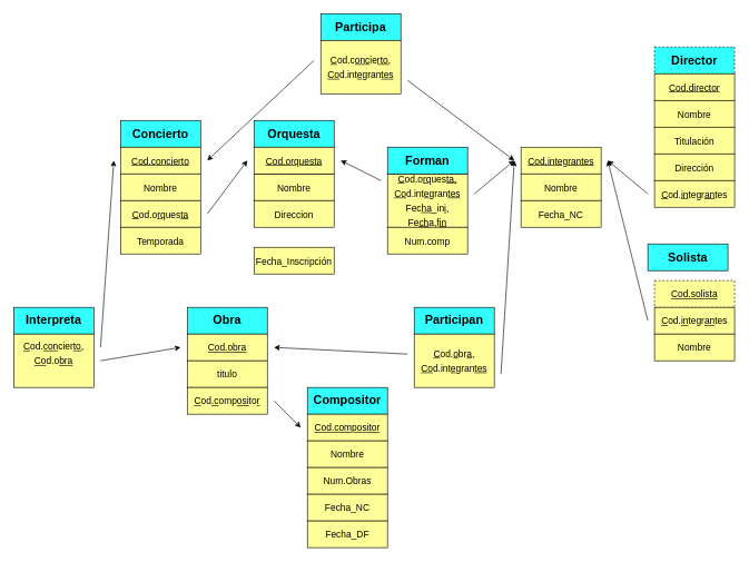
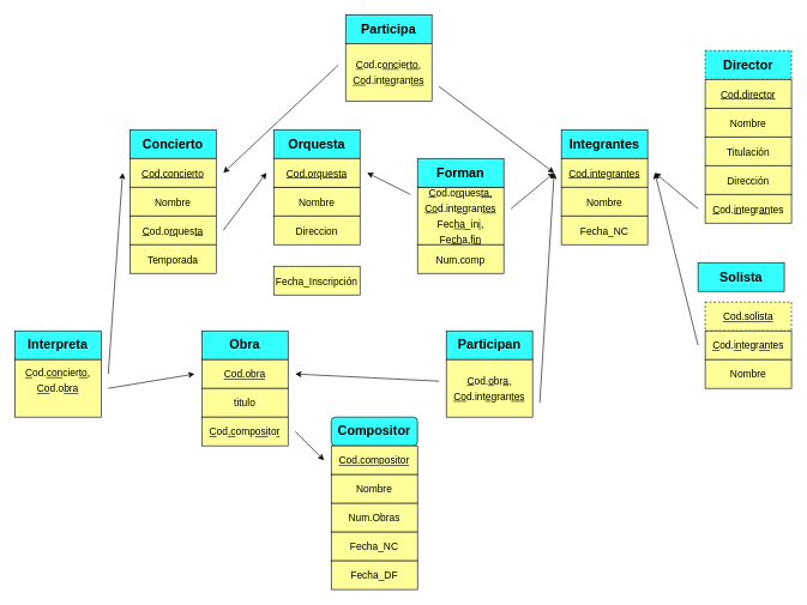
  <mxCell id="0" />
  <mxCell id="1" parent="0" />
  <mxCell id="2" value="&lt;font style=&quot;font-size: 18px&quot;&gt;&lt;b&gt;Orquesta&lt;/b&gt;&lt;/font&gt;" style="rounded=0;whiteSpace=wrap;html=1;fillColor=#33FFFF;" parent="1" vertex="1"><mxGeometry x="380" y="180" width="120" height="40" as="geometry" /></mxCell>
  <mxCell id="3" value="&lt;font style=&quot;font-size: 14px&quot;&gt;&lt;u&gt;C&lt;/u&gt;od.o&lt;u&gt;rq&lt;/u&gt;ues&lt;u&gt;ta,&lt;/u&gt;&lt;br&gt;&lt;u&gt;Co&lt;/u&gt;d.int&lt;u&gt;e&lt;/u&gt;gran&lt;u&gt;tes&lt;/u&gt;&lt;br&gt;Fec&lt;u&gt;ha&lt;/u&gt;_in&lt;u&gt;i,&lt;/u&gt;&lt;br&gt;Fe&lt;u&gt;ch&lt;/u&gt;a,f&lt;u&gt;in&lt;/u&gt;&lt;br&gt;&lt;/font&gt;" style="rounded=0;whiteSpace=wrap;html=1;fontSize=18;fillColor=#FFFF99;" parent="1" vertex="1"><mxGeometry x="580" y="260" width="120" height="80" as="geometry" /></mxCell>
  <mxCell id="4" value="&lt;font style=&quot;font-size: 14px&quot;&gt;Nombre&lt;/font&gt;" style="rounded=0;whiteSpace=wrap;html=1;fontSize=18;fillColor=#FFFF99;" parent="1" vertex="1"><mxGeometry x="380" y="260" width="120" height="40" as="geometry" /></mxCell>
  <mxCell id="5" value="&lt;font style=&quot;font-size: 14px&quot;&gt;Direccion&lt;/font&gt;" style="rounded=0;whiteSpace=wrap;html=1;fontSize=18;fillColor=#FFFF99;" parent="1" vertex="1"><mxGeometry x="380" y="300" width="120" height="40" as="geometry" /></mxCell>
  <mxCell id="6" value="&lt;font style=&quot;font-size: 14px&quot;&gt;Fecha_Inscripción&lt;/font&gt;" style="rounded=0;whiteSpace=wrap;html=1;fontSize=18;fillColor=#FFFF99;" parent="1" vertex="1"><mxGeometry x="380" y="370" width="120" height="40" as="geometry" /></mxCell>
  <mxCell id="7" value="&lt;font style=&quot;font-size: 18px&quot;&gt;&lt;b&gt;Forman&lt;/b&gt;&lt;/font&gt;" style="rounded=0;whiteSpace=wrap;html=1;fillColor=#33FFFF;" parent="1" vertex="1"><mxGeometry x="580" y="220" width="120" height="40" as="geometry" /></mxCell>
  <mxCell id="8" value="&lt;span style=&quot;font-size: 14px&quot;&gt;&lt;u&gt;Cod.orquesta&lt;/u&gt;&lt;/span&gt;" style="rounded=0;whiteSpace=wrap;html=1;fontSize=18;fillColor=#FFFF99;" parent="1" vertex="1"><mxGeometry x="380" y="220" width="120" height="40" as="geometry" /></mxCell>
  <mxCell id="9" value="&lt;font style=&quot;font-size: 14px&quot;&gt;Num.comp&lt;/font&gt;" style="rounded=0;whiteSpace=wrap;html=1;fontSize=18;fillColor=#FFFF99;" parent="1" vertex="1"><mxGeometry x="580" y="340" width="120" height="40" as="geometry" /></mxCell>
+ <mxCell id="10" value="&lt;font style=&quot;font-size: 18px&quot;&gt;&lt;b&gt;Integrantes&lt;/b&gt;&lt;/font&gt;" style="rounded=0;whiteSpace=wrap;html=1;fillColor=#33FFFF;" parent="1" vertex="1"><mxGeometry x="780" y="180" width="120" height="40" as="geometry" /></mxCell>
  <mxCell id="11" value="&lt;span style=&quot;font-size: 14px&quot;&gt;&lt;u&gt;Cod.integrantes&lt;/u&gt;&lt;/span&gt;" style="rounded=0;whiteSpace=wrap;html=1;fontSize=18;fillColor=#FFFF99;" parent="1" vertex="1"><mxGeometry x="780" y="220" width="120" height="40" as="geometry" /></mxCell>
  <mxCell id="12" value="&lt;font style=&quot;font-size: 14px&quot;&gt;Nombre&lt;/font&gt;" style="rounded=0;whiteSpace=wrap;html=1;fontSize=18;fillColor=#FFFF99;" parent="1" vertex="1"><mxGeometry x="780" y="260" width="120" height="40" as="geometry" /></mxCell>
  <mxCell id="13" value="" style="endArrow=classic;html=1;rounded=0;fontSize=14;" parent="1" edge="1"><mxGeometry width="50" height="50" relative="1" as="geometry"><mxPoint x="570" y="270" as="sourcePoint" /><mxPoint x="510" y="240" as="targetPoint" /></mxGeometry></mxCell>
  <mxCell id="14" value="" style="endArrow=classic;html=1;rounded=0;fontSize=14;" parent="1" edge="1"><mxGeometry width="50" height="50" relative="1" as="geometry"><mxPoint x="710" y="290" as="sourcePoint" /><mxPoint x="770" y="240" as="targetPoint" /></mxGeometry></mxCell>
  <mxCell id="15" value="&lt;font style=&quot;font-size: 14px&quot;&gt;Fecha_NC&lt;/font&gt;" style="rounded=0;whiteSpace=wrap;html=1;fontSize=18;fillColor=#FFFF99;" parent="1" vertex="1"><mxGeometry x="780" y="300" width="120" height="40" as="geometry" /></mxCell>
  <mxCell id="16" value="&lt;font style=&quot;font-size: 18px&quot;&gt;&lt;b&gt;Concierto&lt;/b&gt;&lt;/font&gt;" style="rounded=0;whiteSpace=wrap;html=1;fillColor=#33FFFF;" parent="1" vertex="1"><mxGeometry x="180" y="180" width="120" height="40" as="geometry" /></mxCell>
  <mxCell id="17" value="&lt;span style=&quot;font-size: 14px&quot;&gt;&lt;u&gt;Cod.concierto&lt;/u&gt;&lt;/span&gt;" style="rounded=0;whiteSpace=wrap;html=1;fontSize=18;fillColor=#FFFF99;" parent="1" vertex="1"><mxGeometry x="180" y="220" width="120" height="40" as="geometry" /></mxCell>
  <mxCell id="18" value="&lt;font style=&quot;font-size: 14px&quot;&gt;Nombre&lt;/font&gt;" style="rounded=0;whiteSpace=wrap;html=1;fontSize=18;fillColor=#FFFF99;" parent="1" vertex="1"><mxGeometry x="180" y="260" width="120" height="40" as="geometry" /></mxCell>
  <mxCell id="19" value="&lt;span style=&quot;font-size: 14px&quot;&gt;&lt;u&gt;C&lt;/u&gt;od.o&lt;u&gt;rq&lt;/u&gt;ues&lt;u&gt;ta&lt;/u&gt;&lt;/span&gt;" style="rounded=0;whiteSpace=wrap;html=1;fontSize=18;fillColor=#FFFF99;" parent="1" vertex="1"><mxGeometry x="180" y="300" width="120" height="40" as="geometry" /></mxCell>
  <mxCell id="20" value="" style="endArrow=classic;html=1;rounded=0;" parent="1" edge="1"><mxGeometry width="50" height="50" relative="1" as="geometry"><mxPoint x="310" y="320" as="sourcePoint" /><mxPoint x="370" y="240" as="targetPoint" /></mxGeometry></mxCell>
  <mxCell id="21" value="&lt;font style=&quot;font-size: 14px&quot;&gt;Temporada&lt;/font&gt;" style="rounded=0;whiteSpace=wrap;html=1;fontSize=18;fillColor=#FFFF99;" parent="1" vertex="1"><mxGeometry x="180" y="340" width="120" height="40" as="geometry" /></mxCell>
  <mxCell id="22" value="&lt;span style=&quot;font-size: 18px&quot;&gt;&lt;b&gt;Participa&lt;/b&gt;&lt;/span&gt;" style="rounded=0;whiteSpace=wrap;html=1;fillColor=#33FFFF;" parent="1" vertex="1"><mxGeometry x="480" y="20" width="120" height="40" as="geometry" /></mxCell>
  <mxCell id="23" value="&lt;font style=&quot;font-size: 14px&quot;&gt;&lt;u&gt;C&lt;/u&gt;od.c&lt;u&gt;onc&lt;/u&gt;ie&lt;u&gt;rto,&lt;/u&gt;&lt;br&gt;&lt;u&gt;Co&lt;/u&gt;d.int&lt;u&gt;e&lt;/u&gt;gran&lt;u&gt;tes&lt;/u&gt;&lt;br&gt;&lt;/font&gt;" style="rounded=0;whiteSpace=wrap;html=1;fontSize=18;fillColor=#FFFF99;" parent="1" vertex="1"><mxGeometry x="480" y="60" width="120" height="80" as="geometry" /></mxCell>
  <mxCell id="24" value="" style="endArrow=classic;html=1;rounded=0;" parent="1" edge="1"><mxGeometry width="50" height="50" relative="1" as="geometry"><mxPoint x="470" y="90" as="sourcePoint" /><mxPoint x="310" y="240" as="targetPoint" /></mxGeometry></mxCell>
  <mxCell id="25" value="" style="endArrow=classic;html=1;rounded=0;" parent="1" edge="1"><mxGeometry width="50" height="50" relative="1" as="geometry"><mxPoint x="610" y="120" as="sourcePoint" /><mxPoint x="770" y="240" as="targetPoint" /></mxGeometry></mxCell>
  <mxCell id="26" value="&lt;span style=&quot;font-size: 18px&quot;&gt;&lt;b&gt;Participan&lt;/b&gt;&lt;/span&gt;" style="rounded=0;whiteSpace=wrap;html=1;fillColor=#33FFFF;" parent="1" vertex="1"><mxGeometry x="620" y="460" width="120" height="40" as="geometry" /></mxCell>
  <mxCell id="27" value="&lt;font style=&quot;font-size: 14px&quot;&gt;&lt;u&gt;C&lt;/u&gt;od.&lt;u&gt;o&lt;/u&gt;br&lt;u&gt;a,&lt;/u&gt;&lt;br&gt;&lt;u&gt;Co&lt;/u&gt;d.int&lt;u&gt;e&lt;/u&gt;gran&lt;u&gt;tes&lt;/u&gt;&lt;br&gt;&lt;/font&gt;" style="rounded=0;whiteSpace=wrap;html=1;fontSize=18;fillColor=#FFFF99;" parent="1" vertex="1"><mxGeometry x="620" y="500" width="120" height="80" as="geometry" /></mxCell>
  <mxCell id="28" value="" style="endArrow=classic;html=1;rounded=0;" parent="1" edge="1"><mxGeometry width="50" height="50" relative="1" as="geometry"><mxPoint x="750" y="560" as="sourcePoint" /><mxPoint x="770" y="240" as="targetPoint" /></mxGeometry></mxCell>
  <mxCell id="29" value="&lt;span style=&quot;font-size: 18px&quot;&gt;&lt;b&gt;Obra&lt;/b&gt;&lt;/span&gt;" style="rounded=0;whiteSpace=wrap;html=1;fillColor=#33FFFF;" parent="1" vertex="1"><mxGeometry x="280" y="460" width="120" height="40" as="geometry" /></mxCell>
  <mxCell id="30" value="&lt;span style=&quot;font-size: 14px&quot;&gt;&lt;u&gt;Cod.obra&lt;/u&gt;&lt;/span&gt;" style="rounded=0;whiteSpace=wrap;html=1;fontSize=18;fillColor=#FFFF99;" parent="1" vertex="1"><mxGeometry x="280" y="500" width="120" height="40" as="geometry" /></mxCell>
  <mxCell id="31" value="&lt;span style=&quot;font-size: 14px&quot;&gt;titulo&lt;/span&gt;" style="rounded=0;whiteSpace=wrap;html=1;fontSize=18;fillColor=#FFFF99;" parent="1" vertex="1"><mxGeometry x="280" y="540" width="120" height="40" as="geometry" /></mxCell>
  <mxCell id="32" value="" style="endArrow=classic;html=1;rounded=0;" parent="1" edge="1"><mxGeometry width="50" height="50" relative="1" as="geometry"><mxPoint x="610" y="530" as="sourcePoint" /><mxPoint x="410" y="520" as="targetPoint" /></mxGeometry></mxCell>
  <mxCell id="33" value="&lt;span style=&quot;font-size: 14px&quot;&gt;&lt;u&gt;C&lt;/u&gt;od&lt;u&gt;.c&lt;/u&gt;omp&lt;u&gt;osi&lt;/u&gt;to&lt;u&gt;r&lt;/u&gt;&lt;/span&gt;" style="rounded=0;whiteSpace=wrap;html=1;fontSize=18;fillColor=#FFFF99;" parent="1" vertex="1"><mxGeometry x="280" y="580" width="120" height="40" as="geometry" /></mxCell>
  <mxCell id="34" value="&lt;font style=&quot;font-size: 18px&quot;&gt;&lt;b&gt;Interpreta&lt;/b&gt;&lt;/font&gt;" style="rounded=0;whiteSpace=wrap;html=1;fillColor=#33FFFF;" parent="1" vertex="1"><mxGeometry x="20" y="460" width="120" height="40" as="geometry" /></mxCell>
  <mxCell id="35" value="&lt;font style=&quot;font-size: 14px&quot;&gt;&lt;u&gt;C&lt;/u&gt;od.&lt;u&gt;con&lt;/u&gt;cier&lt;u&gt;to,&lt;/u&gt;&lt;br&gt;&lt;u&gt;Co&lt;/u&gt;d.o&lt;u&gt;bra&lt;/u&gt;&lt;br&gt;&lt;br&gt;&lt;/font&gt;" style="rounded=0;whiteSpace=wrap;html=1;fontSize=18;fillColor=#FFFF99;" parent="1" vertex="1"><mxGeometry x="20" y="500" width="120" height="80" as="geometry" /></mxCell>
  <mxCell id="36" value="" style="endArrow=classic;html=1;rounded=0;" parent="1" edge="1"><mxGeometry width="50" height="50" relative="1" as="geometry"><mxPoint x="150" y="520" as="sourcePoint" /><mxPoint x="170" y="240" as="targetPoint" /></mxGeometry></mxCell>
  <mxCell id="37" value="" style="endArrow=classic;html=1;rounded=0;" parent="1" edge="1"><mxGeometry width="50" height="50" relative="1" as="geometry"><mxPoint x="150" y="540" as="sourcePoint" /><mxPoint x="270" y="520" as="targetPoint" /></mxGeometry></mxCell>
- <mxCell id="38" value="&lt;span style=&quot;font-size: 18px&quot;&gt;&lt;b&gt;Compositor&lt;/b&gt;&lt;/span&gt;" style="rounded=0;whiteSpace=wrap;html=1;fillColor=#33FFFF;" parent="1" vertex="1"><mxGeometry x="460" y="580" width="120" height="40" as="geometry" /></mxCell>
+ <mxCell id="38" value="&lt;span style=&quot;font-size: 18px&quot;&gt;&lt;b&gt;Compositor&lt;/b&gt;&lt;/span&gt;" style="whiteSpace=wrap;html=1;fillColor=#33FFFF;rounded=1;" parent="1" vertex="1"><mxGeometry x="460" y="580" width="120" height="40" as="geometry" /></mxCell>
  <mxCell id="39" value="&lt;span style=&quot;font-size: 14px&quot;&gt;&lt;u&gt;Cod.compositor&lt;/u&gt;&lt;/span&gt;" style="rounded=0;whiteSpace=wrap;html=1;fontSize=18;fillColor=#FFFF99;" parent="1" vertex="1"><mxGeometry x="460" y="620" width="120" height="40" as="geometry" /></mxCell>
  <mxCell id="40" value="&lt;span style=&quot;font-size: 14px&quot;&gt;Nombre&lt;/span&gt;" style="rounded=0;whiteSpace=wrap;html=1;fontSize=18;fillColor=#FFFF99;" parent="1" vertex="1"><mxGeometry x="460" y="660" width="120" height="40" as="geometry" /></mxCell>
  <mxCell id="41" value="&lt;span style=&quot;font-size: 14px&quot;&gt;Num.Obras&lt;/span&gt;" style="rounded=0;whiteSpace=wrap;html=1;fontSize=18;fillColor=#FFFF99;" parent="1" vertex="1"><mxGeometry x="460" y="700" width="120" height="40" as="geometry" /></mxCell>
  <mxCell id="42" value="&lt;span style=&quot;font-size: 14px&quot;&gt;Fecha_NC&lt;/span&gt;" style="rounded=0;whiteSpace=wrap;html=1;fontSize=18;fillColor=#FFFF99;" parent="1" vertex="1"><mxGeometry x="460" y="740" width="120" height="40" as="geometry" /></mxCell>
  <mxCell id="43" value="&lt;span style=&quot;font-size: 14px&quot;&gt;Fecha_DF&lt;/span&gt;" style="rounded=0;whiteSpace=wrap;html=1;fontSize=18;fillColor=#FFFF99;" parent="1" vertex="1"><mxGeometry x="460" y="780" width="120" height="40" as="geometry" /></mxCell>
  <mxCell id="44" value="" style="endArrow=classic;html=1;rounded=0;" parent="1" edge="1"><mxGeometry width="50" height="50" relative="1" as="geometry"><mxPoint x="410" y="600" as="sourcePoint" /><mxPoint x="450" y="640" as="targetPoint" /></mxGeometry></mxCell>
  <mxCell id="45" value="&lt;font style=&quot;font-size: 18px&quot;&gt;&lt;b&gt;Director&lt;/b&gt;&lt;/font&gt;" style="rounded=0;whiteSpace=wrap;html=1;fillColor=#33FFFF;dashed=1;" parent="1" vertex="1"><mxGeometry x="980" y="70" width="120" height="40" as="geometry" /></mxCell>
  <mxCell id="46" value="&lt;font style=&quot;font-size: 18px&quot;&gt;&lt;b&gt;Solista&lt;/b&gt;&lt;/font&gt;" style="rounded=0;whiteSpace=wrap;html=1;fillColor=#33FFFF;" parent="1" vertex="1"><mxGeometry x="970" y="365" width="120" height="40" as="geometry" /></mxCell>
  <mxCell id="47" value="&lt;span style=&quot;font-size: 14px&quot;&gt;&lt;u&gt;Cod.director&lt;/u&gt;&lt;/span&gt;" style="rounded=0;whiteSpace=wrap;html=1;fontSize=18;fillColor=#FFFF99;" parent="1" vertex="1"><mxGeometry x="980" y="110" width="120" height="40" as="geometry" /></mxCell>
  <mxCell id="48" value="&lt;span style=&quot;font-size: 14px&quot;&gt;&lt;u&gt;Cod.solista&lt;/u&gt;&lt;/span&gt;" style="rounded=0;whiteSpace=wrap;html=1;fontSize=18;fillColor=#FFFF99;dashed=1;" parent="1" vertex="1"><mxGeometry x="980" y="420" width="120" height="40" as="geometry" /></mxCell>
  <mxCell id="49" value="&lt;font style=&quot;font-size: 14px&quot;&gt;Nombre&lt;/font&gt;" style="rounded=0;whiteSpace=wrap;html=1;fontSize=18;fillColor=#FFFF99;" parent="1" vertex="1"><mxGeometry x="980" y="150" width="120" height="40" as="geometry" /></mxCell>
  <mxCell id="50" value="&lt;font style=&quot;font-size: 14px&quot;&gt;Titulación&lt;br&gt;&lt;/font&gt;" style="rounded=0;whiteSpace=wrap;html=1;fontSize=18;fillColor=#FFFF99;" parent="1" vertex="1"><mxGeometry x="980" y="190" width="120" height="40" as="geometry" /></mxCell>
  <mxCell id="51" value="&lt;font style=&quot;font-size: 14px&quot;&gt;Dirección&lt;br&gt;&lt;/font&gt;" style="rounded=0;whiteSpace=wrap;html=1;fontSize=18;fillColor=#FFFF99;" parent="1" vertex="1"><mxGeometry x="980" y="230" width="120" height="40" as="geometry" /></mxCell>
  <mxCell id="52" value="&lt;u style=&quot;font-size: 14px&quot;&gt;C&lt;/u&gt;&lt;span style=&quot;font-size: 14px&quot;&gt;od.&lt;/span&gt;&lt;u style=&quot;font-size: 14px&quot;&gt;in&lt;/u&gt;&lt;span style=&quot;font-size: 14px&quot;&gt;tegr&lt;/span&gt;&lt;u style=&quot;font-size: 14px&quot;&gt;an&lt;/u&gt;&lt;span style=&quot;font-size: 14px&quot;&gt;tes&lt;/span&gt;" style="rounded=0;whiteSpace=wrap;html=1;fontSize=18;fillColor=#FFFF99;" parent="1" vertex="1"><mxGeometry x="980" y="270" width="120" height="40" as="geometry" /></mxCell>
  <mxCell id="53" value="" style="endArrow=classic;html=1;rounded=0;" parent="1" edge="1"><mxGeometry width="50" height="50" relative="1" as="geometry"><mxPoint x="970" y="290" as="sourcePoint" /><mxPoint x="910" y="240" as="targetPoint" /></mxGeometry></mxCell>
  <mxCell id="54" value="&lt;u style=&quot;font-size: 14px&quot;&gt;C&lt;/u&gt;&lt;span style=&quot;font-size: 14px&quot;&gt;od.&lt;/span&gt;&lt;u style=&quot;font-size: 14px&quot;&gt;in&lt;/u&gt;&lt;span style=&quot;font-size: 14px&quot;&gt;tegr&lt;/span&gt;&lt;u style=&quot;font-size: 14px&quot;&gt;an&lt;/u&gt;&lt;span style=&quot;font-size: 14px&quot;&gt;tes&lt;/span&gt;" style="rounded=0;whiteSpace=wrap;html=1;fontSize=18;fillColor=#FFFF99;" parent="1" vertex="1"><mxGeometry x="980" y="460" width="120" height="40" as="geometry" /></mxCell>
  <mxCell id="55" value="" style="endArrow=classic;html=1;rounded=0;" parent="1" edge="1"><mxGeometry width="50" height="50" relative="1" as="geometry"><mxPoint x="970" y="480" as="sourcePoint" /><mxPoint x="910" y="240" as="targetPoint" /></mxGeometry></mxCell>
  <mxCell id="56" value="&lt;font style=&quot;font-size: 14px&quot;&gt;Nombre&lt;/font&gt;" style="rounded=0;whiteSpace=wrap;html=1;fontSize=18;fillColor=#FFFF99;" parent="1" vertex="1"><mxGeometry x="980" y="500" width="120" height="40" as="geometry" /></mxCell>
